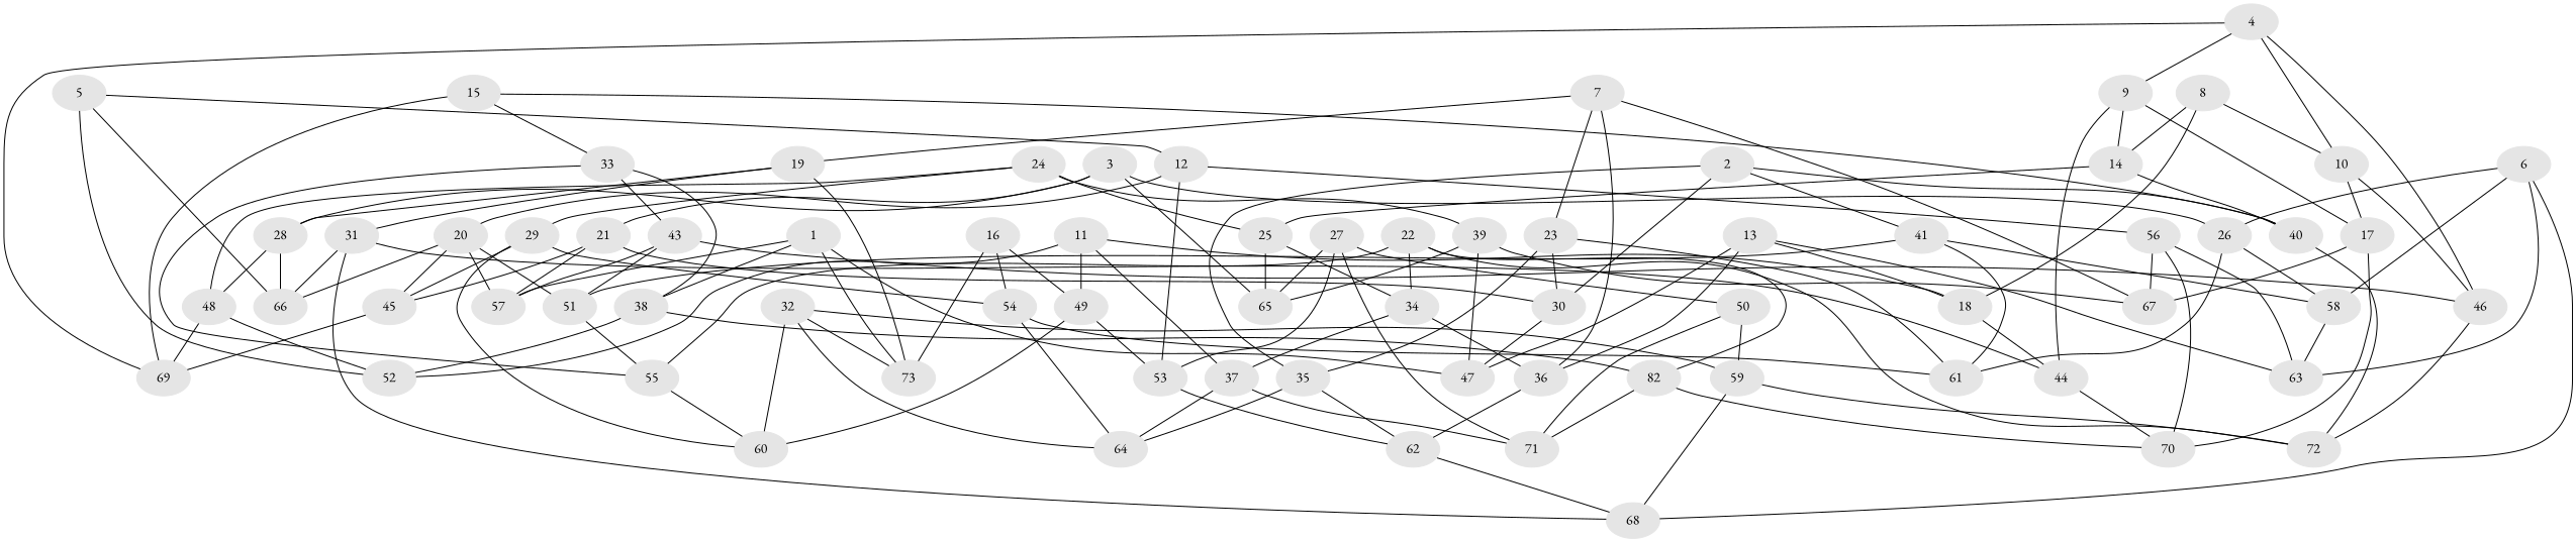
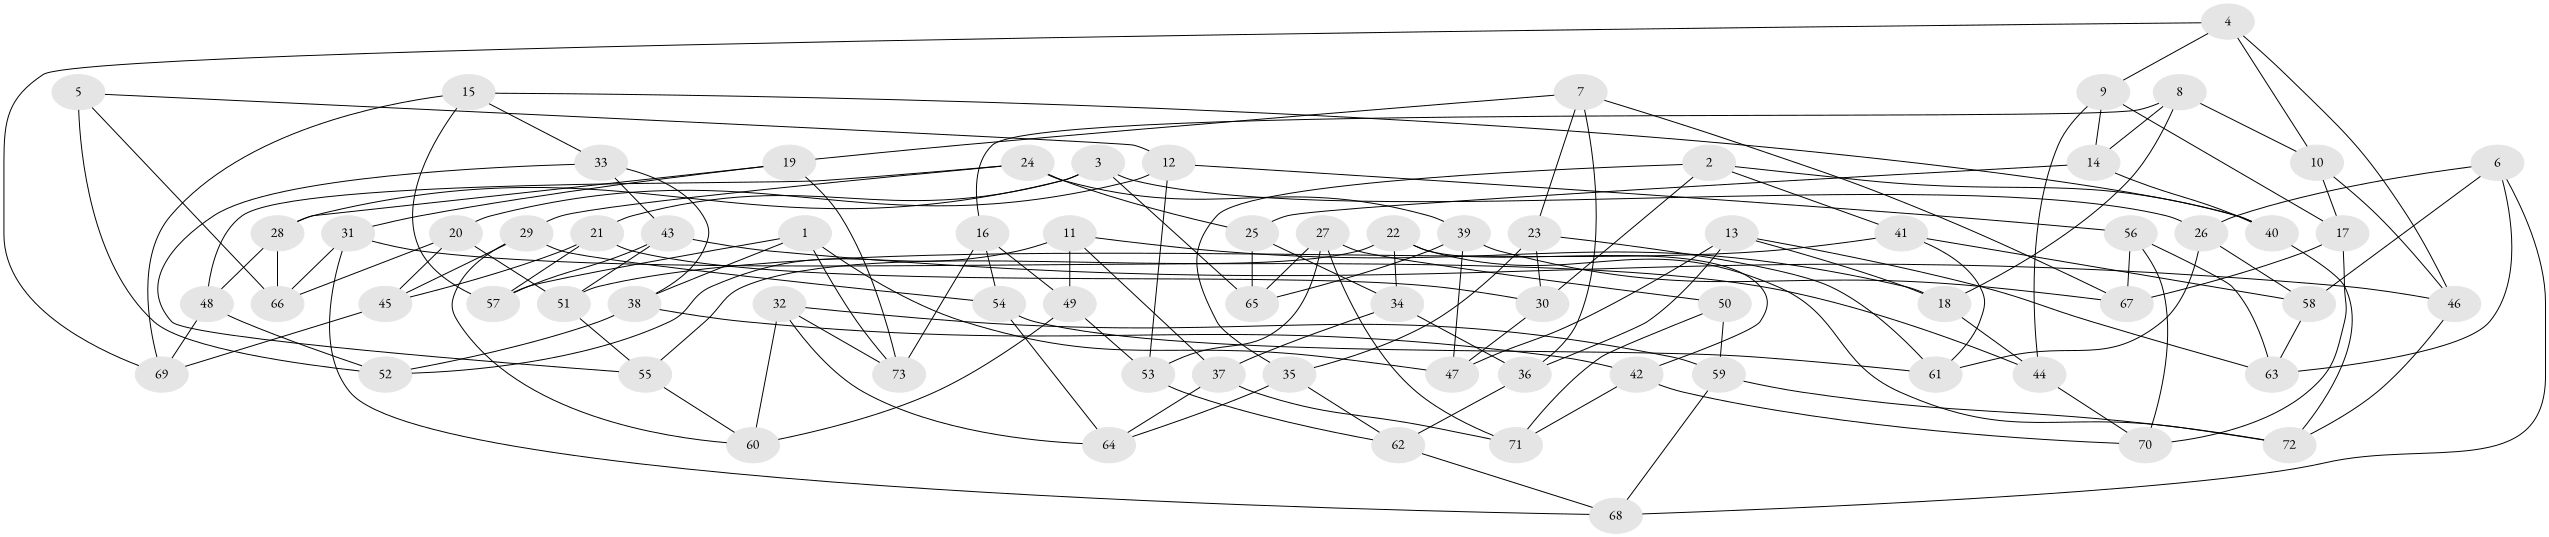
  graph {
    fontname="EB Garamond"
    node [color=gray90 fontname="EB Garamond" style=filled]
    edge [fontname="EB Garamond"]
    1
    38
    47
    57
    73
    52
-   42 [label=82]
+   42
    2
    30
    35
    40
    41
    64
    62
    72
    58
    51
    61
    3
    21
    26
    28
    65
    45
    66
    48
    4
    9
    10
    46
    69
    14
    17
    44
    5
    12
    20
    53
    56
    50
    71
    59
    6
    63
    68
    7
    19
    23
    36
    67
    31
    8
    16
    18
    25
    49
    54
    70
    11
    37
    60
    13
    34
    15
    33
    55
    43
    22
    24
    29
    39
    27
    32
    1 -- 38
    1 -- 47
    1 -- 57
    1 -- 73
    38 -- 52
    38 -- 42
    42 -- 71
    42 -- 70
    2 -- 30
    2 -- 35
    2 -- 40
    2 -- 41
    30 -- 47
    35 -- 64
    35 -- 62
    40 -- 72
    41 -- 58
    41 -- 51
    41 -- 61
    62 -- 68
    58 -- 63
    51 -- 55
    3 -- 21
    3 -- 26
    3 -- 28
    3 -- 65
    21 -- 57
    21 -- 30
    21 -- 45
    26 -- 58
    26 -- 61
    28 -- 66
    28 -- 48
    45 -- 69
    48 -- 52
    48 -- 69
    4 -- 9
    4 -- 10
    4 -- 46
    4 -- 69
    9 -- 14
    9 -- 17
    9 -- 44
    10 -- 46
    10 -- 17
    46 -- 72
    14 -- 40
    14 -- 25
    17 -- 67
    17 -- 70
    44 -- 70
    5 -- 52
    5 -- 66
    5 -- 12
    12 -- 20
    12 -- 53
    12 -- 56
    20 -- 51
    20 -- 45
    20 -- 66
    53 -- 62
    56 -- 63
    56 -- 67
    56 -- 70
    50 -- 71
    50 -- 59
    59 -- 72
    59 -- 68
    6 -- 58
    6 -- 26
    6 -- 63
    6 -- 68
    7 -- 19
    7 -- 23
    7 -- 36
    7 -- 67
    19 -- 73
    19 -- 28
    19 -- 31
    23 -- 30
    23 -- 35
    23 -- 61
    36 -- 62
    31 -- 66
    31 -- 44
    31 -- 68
    8 -- 10
    8 -- 14
+   8 -- 16
    8 -- 18
    16 -- 73
    16 -- 49
    16 -- 54
    18 -- 44
    25 -- 65
    25 -- 34
    49 -- 53
    49 -- 60
    54 -- 64
    54 -- 61
    11 -- 52
    11 -- 18
    11 -- 49
    11 -- 37
    37 -- 64
    37 -- 71
    13 -- 47
    13 -- 63
    13 -- 36
    13 -- 18
    34 -- 36
    34 -- 37
-   20 -- 57
+   15 -- 57
    15 -- 40
    15 -- 69
    15 -- 33
    33 -- 38
    33 -- 55
    33 -- 43
    55 -- 60
    43 -- 57
    43 -- 51
    43 -- 46
    22 -- 42
    22 -- 72
    22 -- 34
    22 -- 55
    24 -- 48
    24 -- 25
    24 -- 29
    24 -- 39
    29 -- 45
    29 -- 54
    29 -- 60
    39 -- 47
    39 -- 65
    39 -- 67
    27 -- 65
    27 -- 53
    27 -- 50
    27 -- 71
    32 -- 73
    32 -- 64
    32 -- 59
    32 -- 60
  }
